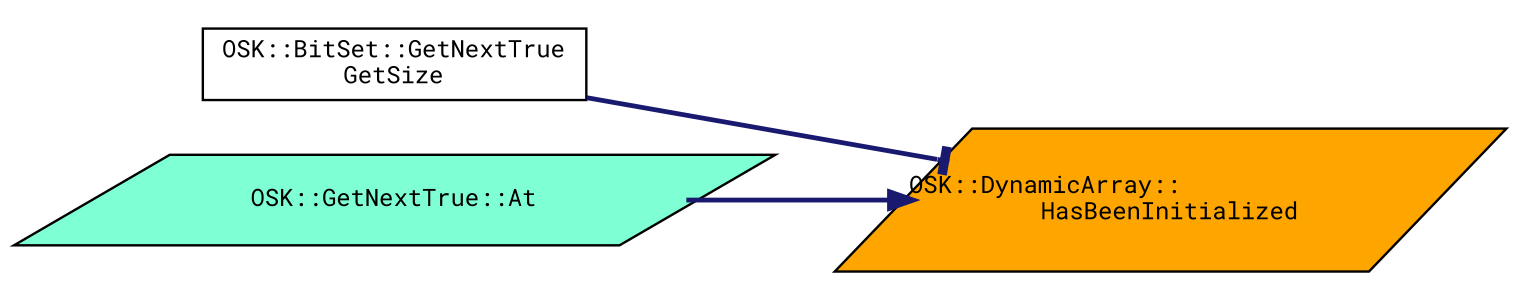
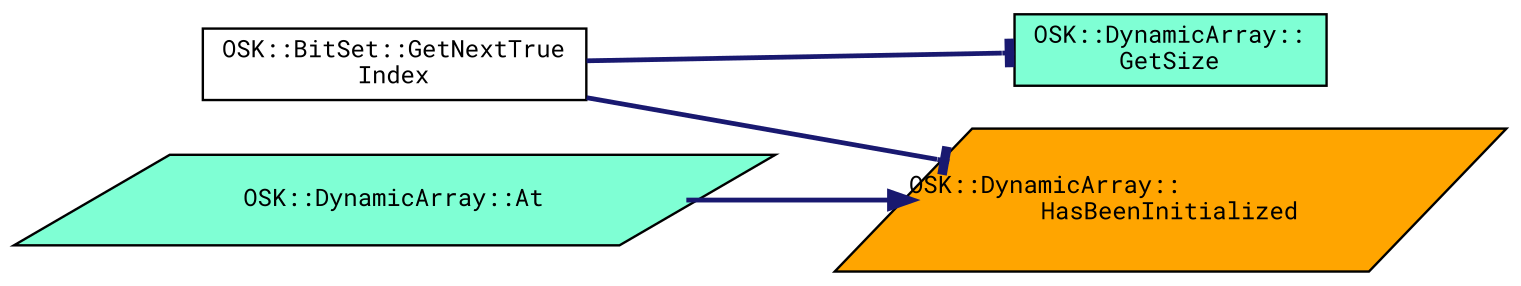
  digraph {
    fontname="Roboto Mono"
    rankdir=LR
    node [color=black fillcolor=aquamarine fontname="Roboto Mono" fontsize=10 shape=box style=filled]
    edge [arrowhead=tee color=midnightblue fontname="Roboto Mono" fontsize=10 labelfontname=Helvetica labelfontsize=10 style=bold]
-   n1 [fillcolor=white fontcolor=black height=0.2 label="OSK::BitSet::GetNextTrue\lGetSize" width=0.4]
+   n1 [fillcolor=white fontcolor=black height=0.2 label="OSK::BitSet::GetNextTrue\lIndex" width=0.4]
+   n2 [height=0.2 label="OSK::DynamicArray::\lGetSize" width=0.4]
    n3 [fillcolor=orange height=0.2 label="OSK::DynamicArray::\lHasBeenInitialized" shape=parallelogram width=0.4]
-   n4 [height=0.2 label="OSK::GetNextTrue::At" shape=parallelogram width=0.4]
+   n4 [height=0.2 label="OSK::DynamicArray::At" shape=parallelogram width=0.4]
+   n1 -> n2
    n1 -> n3
    n4 -> n3 [arrowhead=normal]
  }
